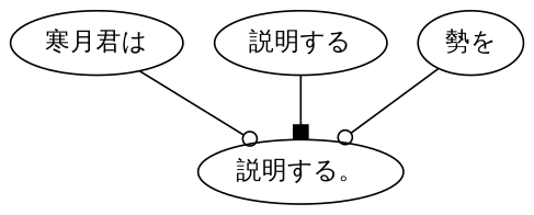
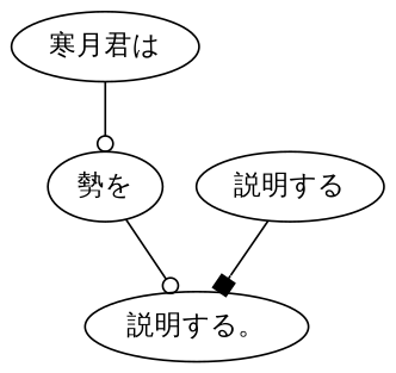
  digraph {
    fontname="Liberation Sans"
    node [fontname="Liberation Sans"]
    edge [arrowhead=odot fontname="Liberation Sans"]
    n1 [label="寒月君は"]
    n2 [label="説明する。"]
    n3 [label="説明する"]
    n4 [label="勢を"]
-   n1 -> n2
+   n1 -> n4
    n3 -> n2 [arrowhead=box]
    n4 -> n2
  }
